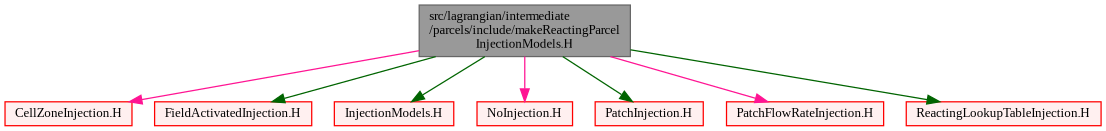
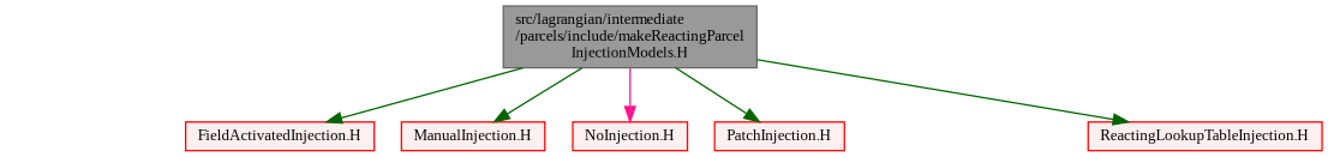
  digraph {
    fontname="Liberation Serif"
    node [color=red fillcolor="#FFF0F0" fontname="Liberation Serif" fontsize=10 shape=box style=filled]
    edge [color=darkgreen fontname="Liberation Serif" fontsize=10 labelfontname=Helvetica labelfontsize=10 style=solid]
    n1 [color=gray40 fillcolor=grey60 fontcolor=black height=0.2 label="src/lagrangian/intermediate\l/parcels/include/makeReactingParcel\lInjectionModels.H" width=0.4]
-   n2 [height=0.2 label="CellZoneInjection.H" width=0.4]
    n3 [height=0.2 label="FieldActivatedInjection.H" width=0.4]
-   n4 [height=0.2 label="InjectionModels.H" width=0.4]
+   n4 [height=0.2 label="ManualInjection.H" width=0.4]
    n5 [height=0.2 label="NoInjection.H" width=0.4]
    n6 [height=0.2 label="PatchInjection.H" width=0.4]
-   n7 [height=0.2 label="PatchFlowRateInjection.H" width=0.4]
    n8 [height=0.2 label="ReactingLookupTableInjection.H" width=0.4]
-   n1 -> n2 [color=deeppink]
    n1 -> n3
    n1 -> n4
    n1 -> n5 [color=deeppink]
    n1 -> n6
-   n1 -> n7 [color=deeppink]
    n1 -> n8
  }
